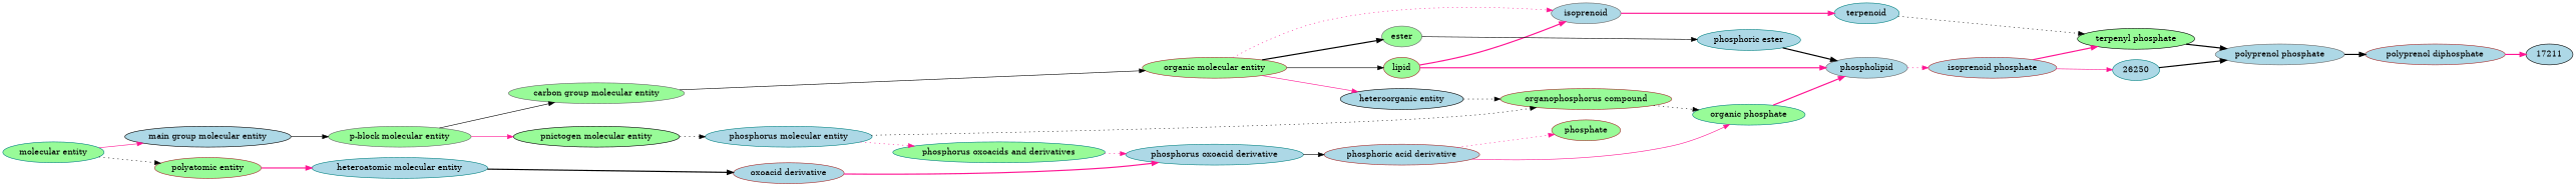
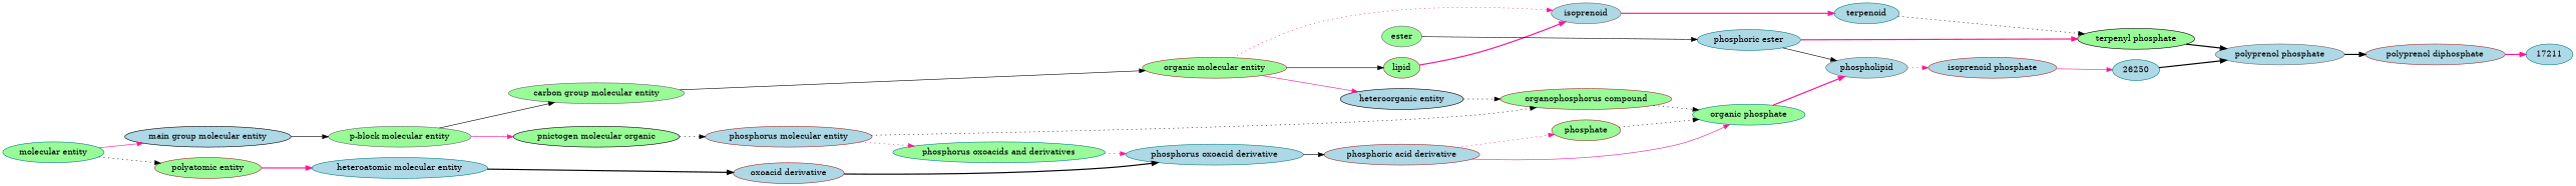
  digraph {
    rankdir=LR
    node [color=teal fillcolor=lightblue style=filled]
    edge [color=black style=bold]
-   n1 [color=black label=17211]
+   n1 [label=17211]
    n2 [color=brown label="polyprenol diphosphate"]
    n3 [color=gray40 label="polyprenol phosphate"]
    n4 [label=26250]
    n5 [color=black fillcolor=palegreen label="terpenyl phosphate"]
    n6 [color=brown label="isoprenoid phosphate"]
    n7 [label=terpenoid]
    n8 [color=gray40 label=phospholipid]
    n9 [color=gray40 label=isoprenoid]
    n10 [label="phosphoric ester"]
    n11 [fillcolor=palegreen label="organic phosphate"]
    n12 [color=brown fillcolor=palegreen label=lipid]
    n13 [color=brown fillcolor=palegreen label="organic molecular entity"]
    n14 [color=gray40 fillcolor=palegreen label=ester]
    n15 [color=black label="heteroorganic entity"]
    n16 [color=brown fillcolor=palegreen label="organophosphorus compound"]
    n17 [color=brown label="phosphoric acid derivative"]
    n18 [color=brown fillcolor=palegreen label=phosphate]
    n19 [color=gray40 fillcolor=palegreen label="carbon group molecular entity"]
    n20 [label="phosphorus oxoacid derivative"]
-   n21 [label="phosphorus molecular entity"]
+   n21 [color=brown label="phosphorus molecular entity"]
    n22 [fillcolor=palegreen label="phosphorus oxoacids and derivatives"]
    n23 [color=gray40 fillcolor=palegreen label="p-block molecular entity"]
-   n24 [color=black fillcolor=palegreen label="pnictogen molecular entity"]
+   n24 [color=black fillcolor=palegreen label="pnictogen molecular organic"]
    n25 [color=brown label="oxoacid derivative"]
    n26 [color=black label="main group molecular entity"]
    n27 [label="heteroatomic molecular entity"]
    n28 [fillcolor=palegreen label="molecular entity"]
    n29 [color=brown fillcolor=palegreen label="polyatomic entity"]
    n2 -> n1 [color=deeppink]
    n3 -> n2
    n4 -> n3
    n5 -> n3
    n6 -> n4 [color=deeppink style=solid]
-   n6 -> n5 [color=deeppink]
+   n10 -> n5 [color=deeppink]
    n7 -> n5 [style=dotted]
    n8 -> n6 [color=deeppink style=dotted]
    n9 -> n7 [color=deeppink]
-   n10 -> n8
+   n10 -> n8 [style=solid]
    n11 -> n8 [color=deeppink]
-   n12 -> n8 [color=deeppink]
    n12 -> n9 [color=deeppink]
    n13 -> n9 [color=deeppink style=dotted]
    n13 -> n12 [style=solid]
-   n13 -> n14
    n13 -> n15 [color=deeppink style=solid]
    n14 -> n10 [style=solid]
    n15 -> n16 [style=dotted]
    n16 -> n11 [style=dotted]
    n17 -> n11 [color=deeppink style=solid]
    n17 -> n18 [color=deeppink style=dotted]
+   n18 -> n11 [style=dotted]
    n19 -> n13 [style=solid]
    n20 -> n17 [style=solid]
    n21 -> n16 [style=dotted]
    n21 -> n22 [color=deeppink style=dotted]
    n22 -> n20 [color=deeppink style=dotted]
    n23 -> n19 [style=solid]
    n23 -> n24 [color=deeppink style=solid]
    n24 -> n21 [style=dotted]
-   n25 -> n20 [color=deeppink]
+   n25 -> n20
    n26 -> n23 [style=solid]
    n27 -> n25
    n28 -> n26 [color=deeppink style=solid]
    n28 -> n29 [style=dotted]
    n29 -> n27 [color=deeppink]
  }
